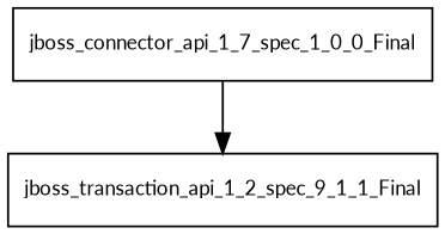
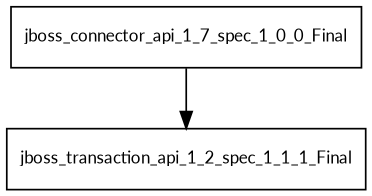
  digraph {
    fontname=Lato
    node [fontsize=10.0 shape=box fontname=Lato]
    jboss_connector_api_1_7_spec_1_0_0_Final
-   jboss_transaction_api_1_2_spec_1_1_1_Final [label=jboss_transaction_api_1_2_spec_9_1_1_Final]
+   jboss_transaction_api_1_2_spec_1_1_1_Final
    jboss_connector_api_1_7_spec_1_0_0_Final -> jboss_transaction_api_1_2_spec_1_1_1_Final [fontname=Lato]
  }
